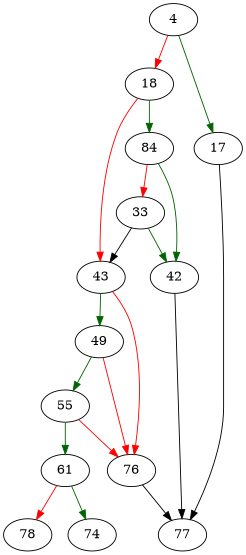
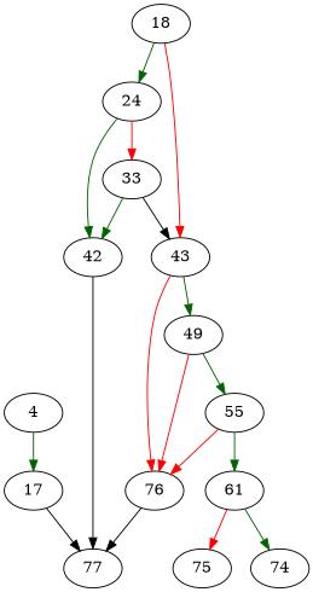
  strict digraph {
    edge [color=darkgreen cond=true]
    4 [entry=true]
    17
    18
    77
-   24 [label=84]
+   24
    43
    42
    33
    49
    76
    55
    61
    74
-   75 [label=78]
+   75
    4 -> 17
-   4 -> 18 [color=red cond=false]
    17 -> 77 [color="" cond=""]
    18 -> 24
    18 -> 43 [color=red cond=false]
    24 -> 42
    24 -> 33 [color=red cond=false]
    43 -> 49
    43 -> 76 [color=red cond=false]
    42 -> 77 [color="" cond=""]
    33 -> 43 [color=black cond=false]
    33 -> 42
    49 -> 76 [color=red cond=false]
    49 -> 55
    76 -> 77 [color="" cond=""]
    55 -> 76 [color=red cond=false]
    55 -> 61
    61 -> 74
    61 -> 75 [color=red cond=false]
  }
